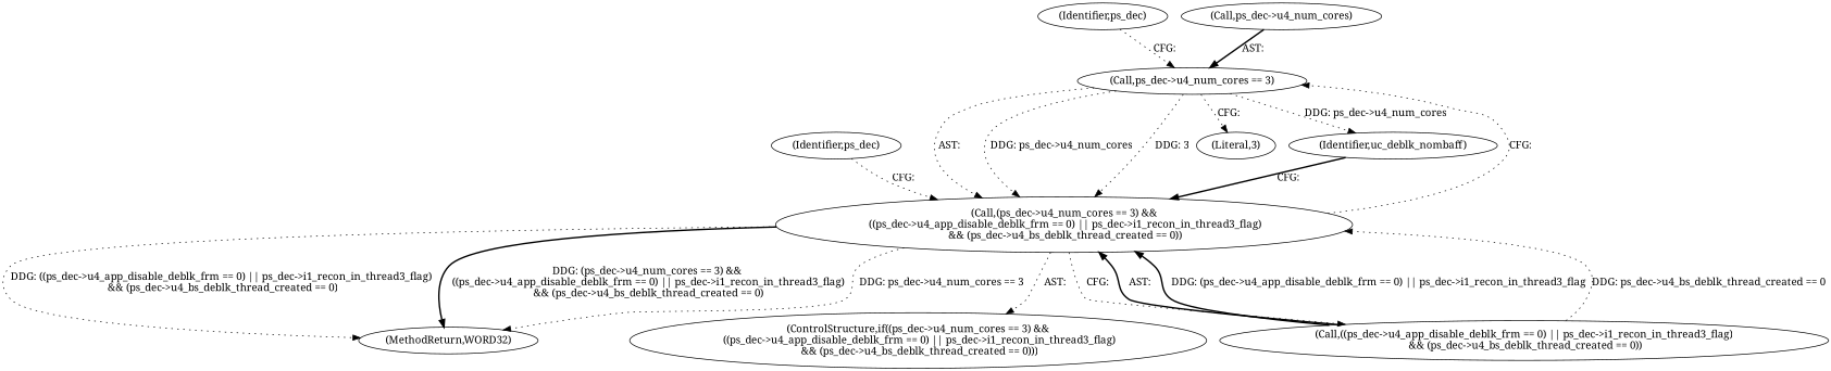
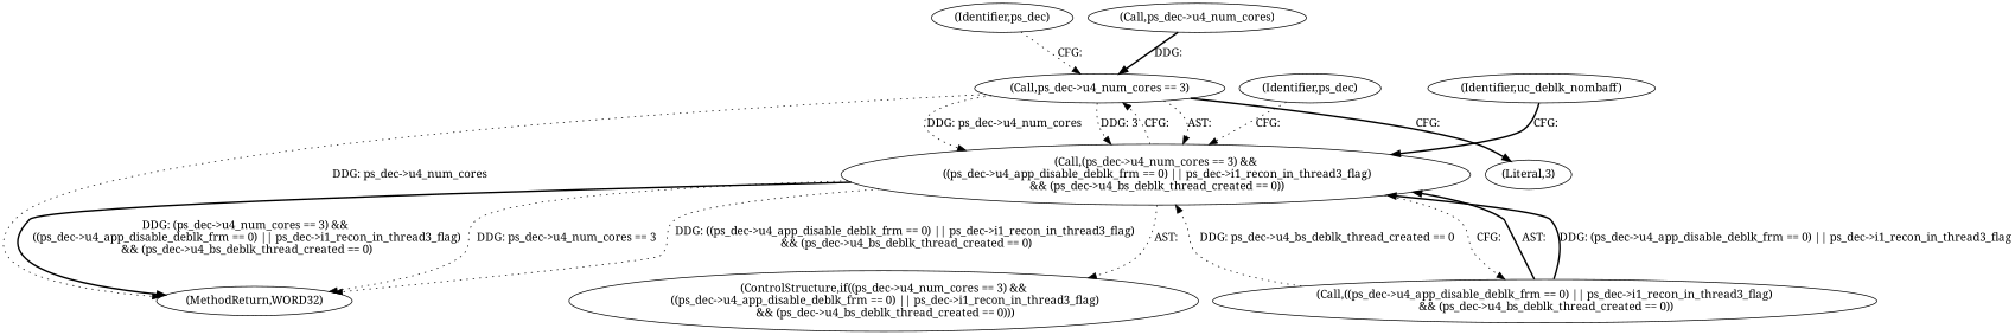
  digraph {
    fontname="Noto Serif"
    node [fontname="Noto Serif"]
    edge [fontname="Noto Serif" style=dotted]
    n1 [label="(Call,ps_dec->u4_num_cores == 3)"]
    n2 [label="(Call,(ps_dec->u4_num_cores == 3) &&\n ((ps_dec->u4_app_disable_deblk_frm == 0) || ps_dec->i1_recon_in_thread3_flag)\n && (ps_dec->u4_bs_deblk_thread_created == 0))"]
    n3 [label="(MethodReturn,WORD32)"]
    n4 [label="(Literal,3)"]
    n5 [label="(ControlStructure,if((ps_dec->u4_num_cores == 3) &&\n ((ps_dec->u4_app_disable_deblk_frm == 0) || ps_dec->i1_recon_in_thread3_flag)\n && (ps_dec->u4_bs_deblk_thread_created == 0)))"]
    n6 [label="(Call,((ps_dec->u4_app_disable_deblk_frm == 0) || ps_dec->i1_recon_in_thread3_flag)\n && (ps_dec->u4_bs_deblk_thread_created == 0))"]
    n7 [label="(Identifier,ps_dec)"]
    n8 [label="(Identifier,ps_dec)"]
    n9 [label="(Identifier,uc_deblk_nombaff)"]
    n10 [label="(Call,ps_dec->u4_num_cores)"]
    n1 -> n2 [label="AST: "]
    n1 -> n2 [label="DDG: ps_dec->u4_num_cores"]
    n1 -> n2 [label="DDG: 3"]
-   n1 -> n9 [label="DDG: ps_dec->u4_num_cores"]
-   n1 -> n4 [label="CFG: "]
+   n1 -> n3 [label="DDG: ps_dec->u4_num_cores"]
+   n1 -> n4 [label="CFG: " style=bold]
    n2 -> n1 [label="CFG: "]
    n2 -> n3 [label="DDG: ((ps_dec->u4_app_disable_deblk_frm == 0) || ps_dec->i1_recon_in_thread3_flag)\n && (ps_dec->u4_bs_deblk_thread_created == 0)"]
    n2 -> n3 [label="DDG: (ps_dec->u4_num_cores == 3) &&\n ((ps_dec->u4_app_disable_deblk_frm == 0) || ps_dec->i1_recon_in_thread3_flag)\n && (ps_dec->u4_bs_deblk_thread_created == 0)" style=bold]
    n2 -> n3 [label="DDG: ps_dec->u4_num_cores == 3"]
    n2 -> n5 [label="AST: "]
    n2 -> n6 [label="CFG: "]
    n6 -> n2 [label="AST: " style=bold]
    n6 -> n2 [label="DDG: (ps_dec->u4_app_disable_deblk_frm == 0) || ps_dec->i1_recon_in_thread3_flag" style=bold]
    n6 -> n2 [label="DDG: ps_dec->u4_bs_deblk_thread_created == 0"]
    n7 -> n1 [label="CFG: "]
    n8 -> n2 [label="CFG: "]
    n9 -> n2 [label="CFG: " style=bold]
-   n10 -> n1 [label="AST: " style=bold]
+   n10 -> n1 [label="DDG: " style=bold]
  }
